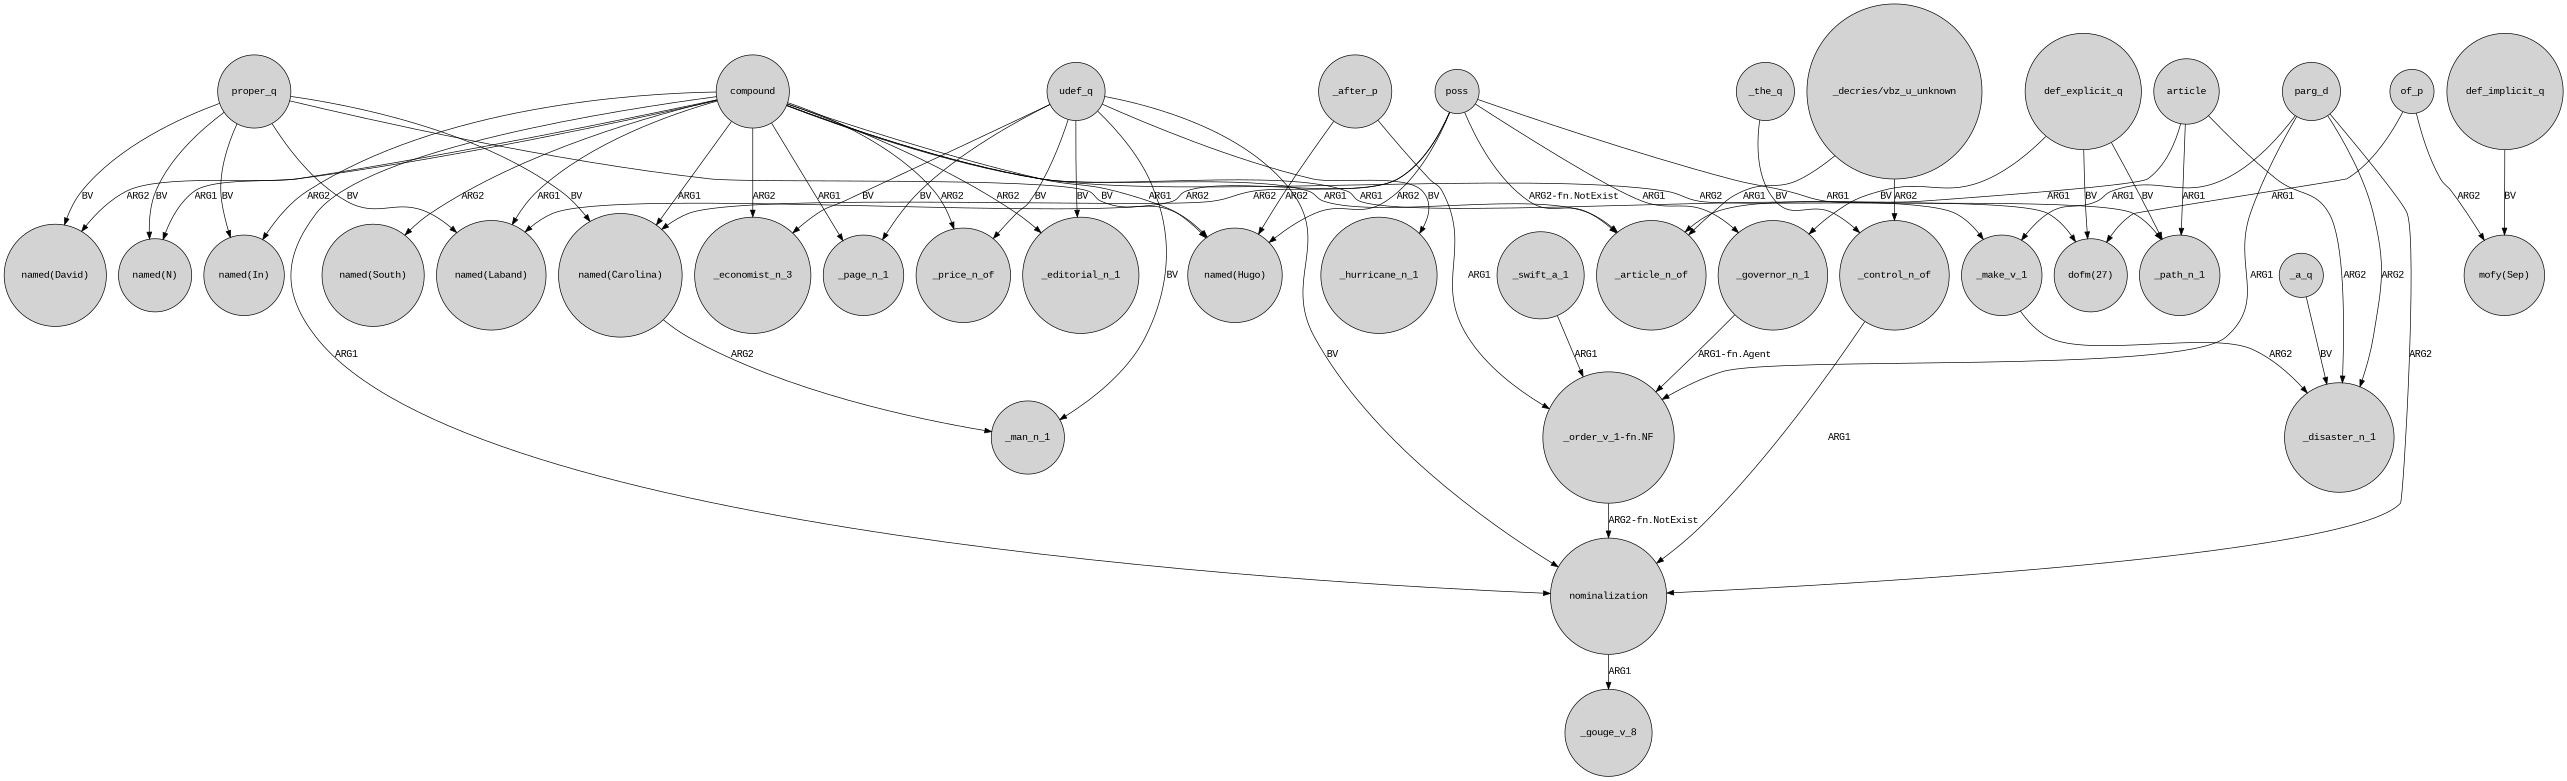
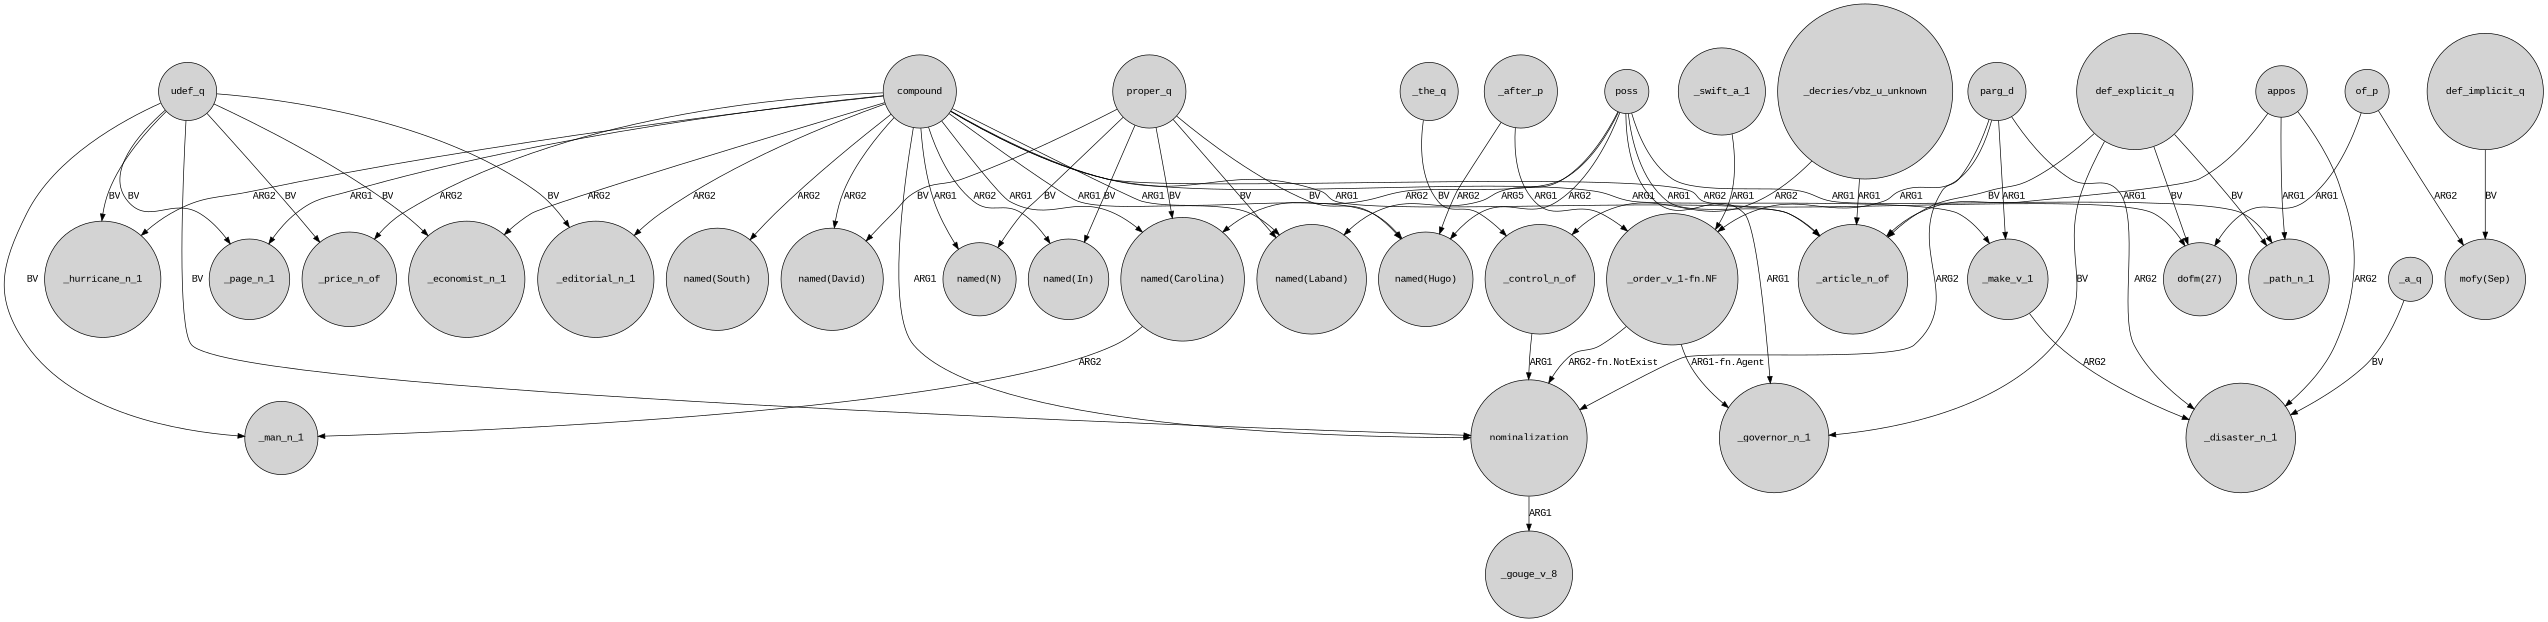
  digraph {
    fontname="Liberation Mono"
    node [fontname="Liberation Mono" shape=circle style=filled]
    edge [fontname="Liberation Mono"]
    compound
    "named(N)"
    _page_n_1
    "named(South)"
    _price_n_of
    _editorial_n_1
    "named(Hugo)"
    _article_n_of
    "named(In)"
    "named(Laband)"
-   _economist_n_1 [label=_economist_n_3]
+   _economist_n_1
    nominalization
    _hurricane_n_1
    "dofm(27)"
    _make_v_1
    "named(David)"
    "named(Carolina)"
    n18 [label=_gouge_v_8]
    _disaster_n_1
    _man_n_1
    udef_q
    poss
    _path_n_1
    _governor_n_1
    _after_p
    "_order_v_1-fn.NF"
    _the_q
    _control_n_of
    proper_q
    of_p
    "mofy(Sep)"
    "_decries/vbz_u_unknown"
    _a_q
-   appos [label=article]
+   appos
    def_explicit_q
    parg_d
    def_implicit_q
    _swift_a_1
    compound -> "named(N)" [label=ARG1]
    compound -> _page_n_1 [label=ARG1]
    compound -> "named(South)" [label=ARG2]
    compound -> _price_n_of [label=ARG2]
    compound -> _editorial_n_1 [label=ARG2]
    compound -> "named(Hugo)" [label=ARG1]
    compound -> _article_n_of [label=ARG1]
    compound -> "named(In)" [label=ARG2]
    compound -> "named(Laband)" [label=ARG1]
    compound -> _economist_n_1 [label=ARG2]
    compound -> nominalization [label=ARG1]
+   compound -> _hurricane_n_1 [label=ARG2]
    compound -> "dofm(27)" [label=ARG2]
    compound -> _make_v_1 [label=ARG1]
    compound -> "named(David)" [label=ARG2]
    compound -> "named(Carolina)" [label=ARG1]
    nominalization -> n18 [label=ARG1]
    _make_v_1 -> _disaster_n_1 [label=ARG2]
    "named(Carolina)" -> _man_n_1 [label=ARG2]
    udef_q -> _page_n_1 [label=BV]
    udef_q -> _price_n_of [label=BV]
    udef_q -> _editorial_n_1 [label=BV]
    udef_q -> _economist_n_1 [label=BV]
    udef_q -> nominalization [label=BV]
    udef_q -> _hurricane_n_1 [label=BV]
    udef_q -> _man_n_1 [label=BV]
    poss -> "named(Hugo)" [label=ARG2]
-   poss -> _article_n_of [label="ARG2-fn.NotExist"]
-   poss -> "named(Laband)" [label=ARG2]
+   poss -> _article_n_of [label=ARG1]
+   poss -> "named(Laband)" [label=ARG5]
    poss -> "named(Carolina)" [label=ARG2]
    poss -> _path_n_1 [label=ARG1]
    poss -> _governor_n_1 [label=ARG1]
    _after_p -> "named(Hugo)" [label=ARG2]
    _after_p -> "_order_v_1-fn.NF" [label=ARG1]
    "_order_v_1-fn.NF" -> nominalization [label="ARG2-fn.NotExist"]
-   _governor_n_1 -> "_order_v_1-fn.NF" [label="ARG1-fn.Agent"]
+   "_order_v_1-fn.NF" -> _governor_n_1 [label="ARG1-fn.Agent"]
    _the_q -> _control_n_of [label=BV]
    _control_n_of -> nominalization [label=ARG1]
    proper_q -> "named(N)" [label=BV]
    proper_q -> "named(Hugo)" [label=BV]
    proper_q -> "named(In)" [label=BV]
    proper_q -> "named(Laband)" [label=BV]
    proper_q -> "named(David)" [label=BV]
    proper_q -> "named(Carolina)" [label=BV]
    of_p -> "dofm(27)" [label=ARG1]
    of_p -> "mofy(Sep)" [label=ARG2]
    "_decries/vbz_u_unknown" -> _article_n_of [label=ARG1]
    "_decries/vbz_u_unknown" -> _control_n_of [label=ARG2]
    _a_q -> _disaster_n_1 [label=BV]
    appos -> _article_n_of [label=ARG1]
    appos -> _disaster_n_1 [label=ARG2]
    appos -> _path_n_1 [label=ARG1]
+   def_explicit_q -> _article_n_of [label=BV]
    def_explicit_q -> "dofm(27)" [label=BV]
    def_explicit_q -> _path_n_1 [label=BV]
    def_explicit_q -> _governor_n_1 [label=BV]
    parg_d -> nominalization [label=ARG2]
    parg_d -> _make_v_1 [label=ARG1]
    parg_d -> _disaster_n_1 [label=ARG2]
    parg_d -> "_order_v_1-fn.NF" [label=ARG1]
    def_implicit_q -> "mofy(Sep)" [label=BV]
    _swift_a_1 -> "_order_v_1-fn.NF" [label=ARG1]
  }
